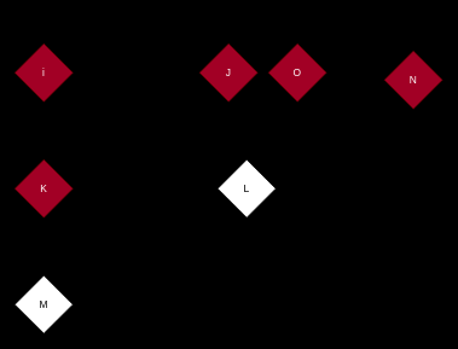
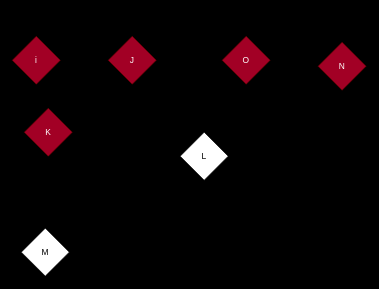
  <mxCell id="0" />
  <mxCell id="1" parent="0" />
  <mxCell id="2" style="sketch=0;html=1;exitX=1;exitY=0.5;exitDx=0;exitDy=0;fontSize=14;startArrow=none;startFill=0;endArrow=none;endFill=0;" parent="1" source="4" target="5" edge="1"><mxGeometry relative="1" as="geometry" /></mxCell>
  <mxCell id="3" value="" style="edgeStyle=none;sketch=0;html=1;fontSize=14;startArrow=none;startFill=0;endArrow=none;endFill=0;dashed=1;" parent="1" source="4" target="9" edge="1"><mxGeometry relative="1" as="geometry" /></mxCell>
  <mxCell id="4" value="i" style="rhombus;whiteSpace=wrap;html=1;rounded=0;labelBackgroundColor=none;sketch=0;strokeColor=#6F0000;fontSize=14;fillStyle=solid;fillColor=#a20025;fontColor=#ffffff;" parent="1" vertex="1"><mxGeometry x="20" y="60" width="80" height="80" as="geometry" /></mxCell>
- <mxCell id="5" value="J" style="rhombus;whiteSpace=wrap;html=1;rounded=0;labelBackgroundColor=none;sketch=0;strokeColor=#6F0000;fontSize=14;fillColor=#a20025;fontColor=#ffffff;" parent="1" vertex="1"><mxGeometry x="275" y="60" width="80" height="80" as="geometry" /></mxCell>
+ <mxCell id="5" value="J" style="rhombus;whiteSpace=wrap;html=1;rounded=0;labelBackgroundColor=none;sketch=0;strokeColor=#6F0000;fontSize=14;fillColor=#a20025;fontColor=#ffffff;" parent="1" vertex="1"><mxGeometry x="180" y="60" width="80" height="80" as="geometry" /></mxCell>
  <mxCell id="6" value="" style="edgeStyle=none;sketch=0;html=1;fontSize=14;startArrow=none;startFill=0;endArrow=none;endFill=0;" parent="1" source="9" target="10" edge="1"><mxGeometry relative="1" as="geometry" /></mxCell>
  <mxCell id="7" value="" style="edgeStyle=none;sketch=0;html=1;fontSize=14;startArrow=none;startFill=0;endArrow=none;endFill=0;" parent="1" source="9" target="11" edge="1"><mxGeometry relative="1" as="geometry" /></mxCell>
  <mxCell id="8" style="edgeStyle=none;sketch=0;html=1;exitX=1;exitY=0.5;exitDx=0;exitDy=0;entryX=0.5;entryY=1;entryDx=0;entryDy=0;fontSize=14;startArrow=none;startFill=0;endArrow=none;endFill=0;" parent="1" source="9" target="5" edge="1"><mxGeometry relative="1" as="geometry" /></mxCell>
- <mxCell id="9" value="K" style="rhombus;whiteSpace=wrap;html=1;rounded=0;labelBackgroundColor=none;sketch=0;strokeColor=#6F0000;fontSize=14;fillColor=#a20025;fontColor=#ffffff;" parent="1" vertex="1"><mxGeometry x="20" y="220" width="80" height="80" as="geometry" /></mxCell>
+ <mxCell id="9" value="K" style="rhombus;whiteSpace=wrap;html=1;rounded=0;labelBackgroundColor=none;sketch=0;strokeColor=#6F0000;fontSize=14;fillColor=#a20025;fontColor=#ffffff;" parent="1" vertex="1"><mxGeometry x="40" y="180" width="80" height="80" as="geometry" /></mxCell>
  <mxCell id="10" value="L" style="rhombus;whiteSpace=wrap;html=1;rounded=0;labelBackgroundColor=none;sketch=0;strokeColor=default;fontSize=14;gradientColor=none;" parent="1" vertex="1"><mxGeometry x="300" y="220" width="80" height="80" as="geometry" /></mxCell>
- <mxCell id="11" value="M" style="rhombus;whiteSpace=wrap;html=1;rounded=0;labelBackgroundColor=none;sketch=0;strokeColor=default;fontSize=14;gradientColor=none;" parent="1" vertex="1"><mxGeometry x="20" y="380" width="80" height="80" as="geometry" /></mxCell>
+ <mxCell id="11" value="M" style="rhombus;whiteSpace=wrap;html=1;rounded=0;labelBackgroundColor=none;sketch=0;strokeColor=default;fontSize=14;gradientColor=none;" parent="1" vertex="1"><mxGeometry x="35" y="380" width="80" height="80" as="geometry" /></mxCell>
  <mxCell id="12" value="" style="edgeStyle=none;sketch=0;html=1;fontSize=14;startArrow=none;startFill=0;endArrow=none;endFill=0;" parent="1" source="13" target="14" edge="1"><mxGeometry relative="1" as="geometry" /></mxCell>
  <mxCell id="13" value="O" style="rhombus;whiteSpace=wrap;html=1;rounded=0;labelBackgroundColor=none;sketch=0;strokeColor=#6F0000;fontSize=14;fillColor=#a20025;fontColor=#ffffff;" parent="1" vertex="1"><mxGeometry x="370" y="60" width="80" height="80" as="geometry" /></mxCell>
  <mxCell id="14" value="N" style="rhombus;whiteSpace=wrap;html=1;rounded=0;labelBackgroundColor=none;sketch=0;strokeColor=#6F0000;fontSize=14;fillColor=#a20025;fontColor=#ffffff;" parent="1" vertex="1"><mxGeometry x="530" y="70" width="80" height="80" as="geometry" /></mxCell>
  <mxCell id="15" value="Cycle" style="text;strokeColor=none;align=center;fillColor=none;html=1;verticalAlign=middle;whiteSpace=wrap;rounded=0;labelBackgroundColor=none;sketch=0;fillStyle=solid;fontSize=14;" parent="1" vertex="1"><mxGeometry x="110" y="20" width="60" height="30" as="geometry" /></mxCell>
  <mxCell id="16" value="Cycle" style="text;strokeColor=none;align=center;fillColor=none;html=1;verticalAlign=middle;whiteSpace=wrap;rounded=0;labelBackgroundColor=none;sketch=0;fillStyle=solid;fontSize=14;" parent="1" vertex="1"><mxGeometry x="462" y="25" width="60" height="30" as="geometry" /></mxCell>
